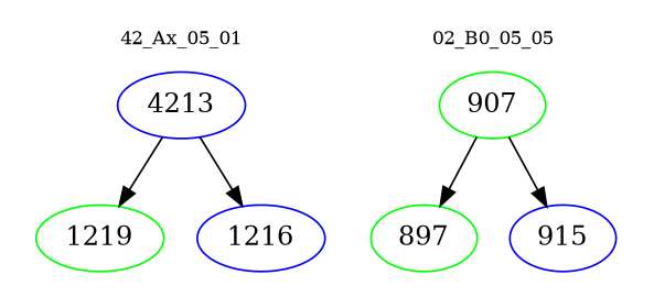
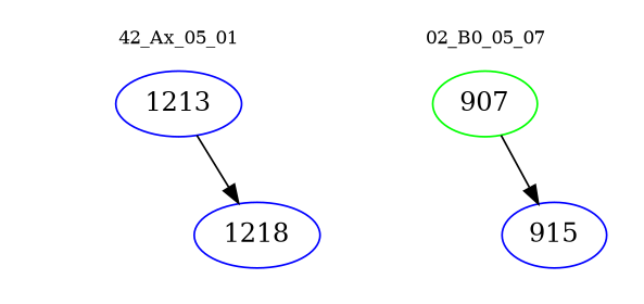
  digraph {
    node [color=blue]
    edge [color=black]
-   n1 [label=4213]
-   n2 [color=green label=1219]
-   n3 [label=1216]
+   n1 [label=1213]
+   n3 [label=1218]
    n4 [color=green label=907]
-   n5 [color=green label=897]
    n6 [label=915]
    subgraph cluster_1 {
      color=white
      fontsize=10
      label="42_Ax_05_01"
      n1
-     n2
      n3
    }
    subgraph cluster_2 {
      color=white
      fontsize=10
-     label="02_B0_05_05"
+     label="02_B0_05_07"
      n4
-     n5
      n6
    }
-   n1 -> n2
    n1 -> n3
-   n4 -> n5
    n4 -> n6
  }
